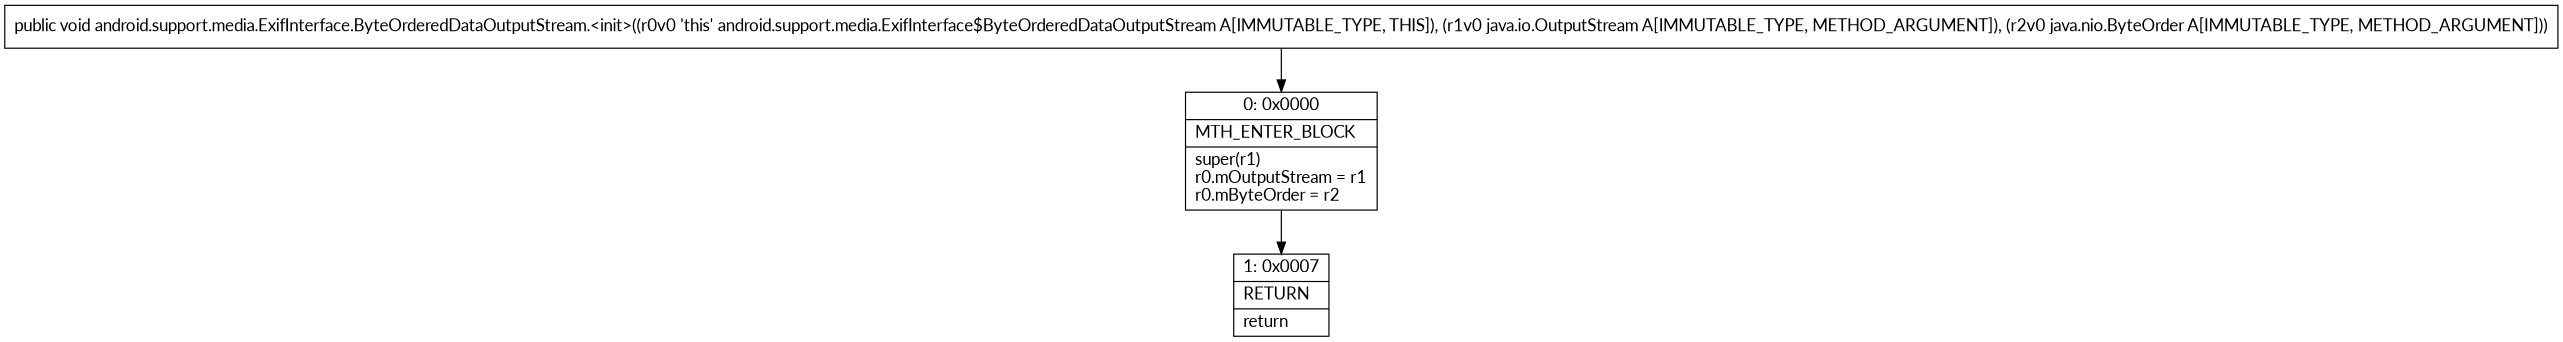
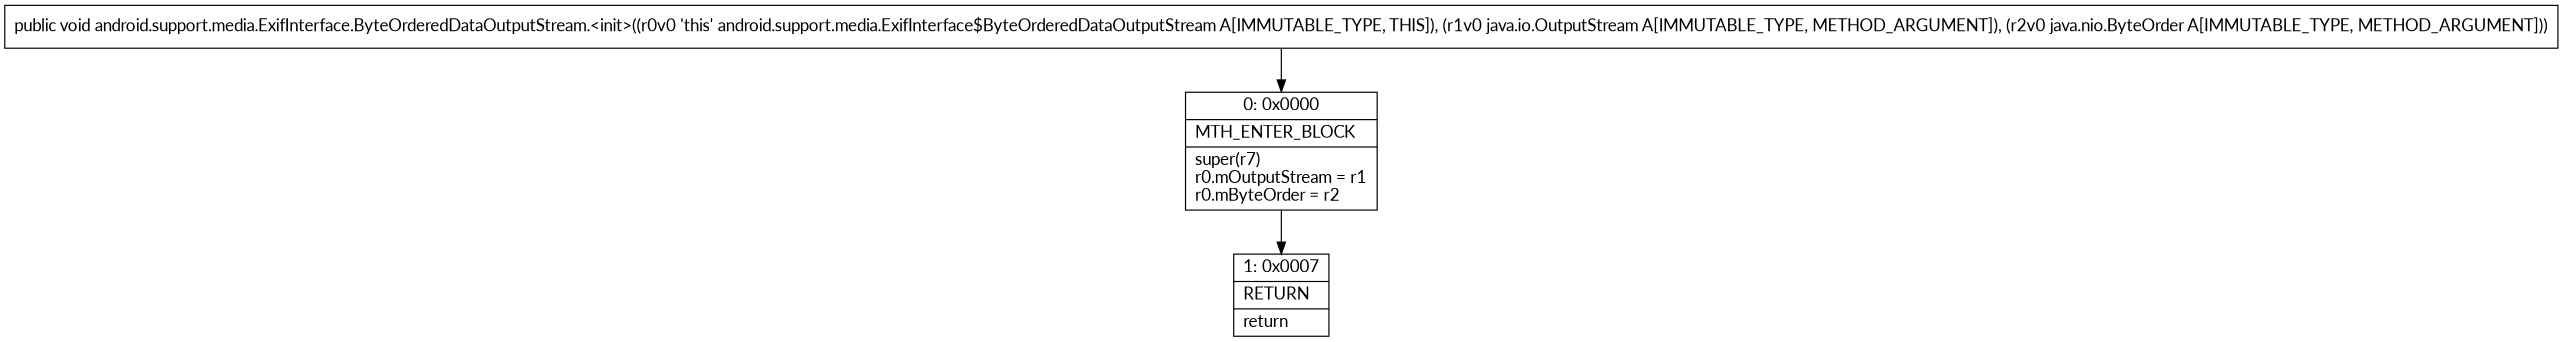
  digraph {
    fontname=Lato
    node [shape=record fontname=Lato]
    edge [fontname=Lato]
-   n1 [label="{0\:\ 0x0000|MTH_ENTER_BLOCK\l|super(r1)\lr0.mOutputStream = r1\lr0.mByteOrder = r2\l}"]
+   n1 [label="{0\:\ 0x0000|MTH_ENTER_BLOCK\l|super(r7)\lr0.mOutputStream = r1\lr0.mByteOrder = r2\l}"]
    n2 [label="{1\:\ 0x0007|RETURN\l|return\l}"]
    n3 [label="{public void android.support.media.ExifInterface.ByteOrderedDataOutputStream.\<init\>((r0v0 'this' android.support.media.ExifInterface$ByteOrderedDataOutputStream A[IMMUTABLE_TYPE, THIS]), (r1v0 java.io.OutputStream A[IMMUTABLE_TYPE, METHOD_ARGUMENT]), (r2v0 java.nio.ByteOrder A[IMMUTABLE_TYPE, METHOD_ARGUMENT])) }"]
    n1 -> n2
    n3 -> n1
  }
